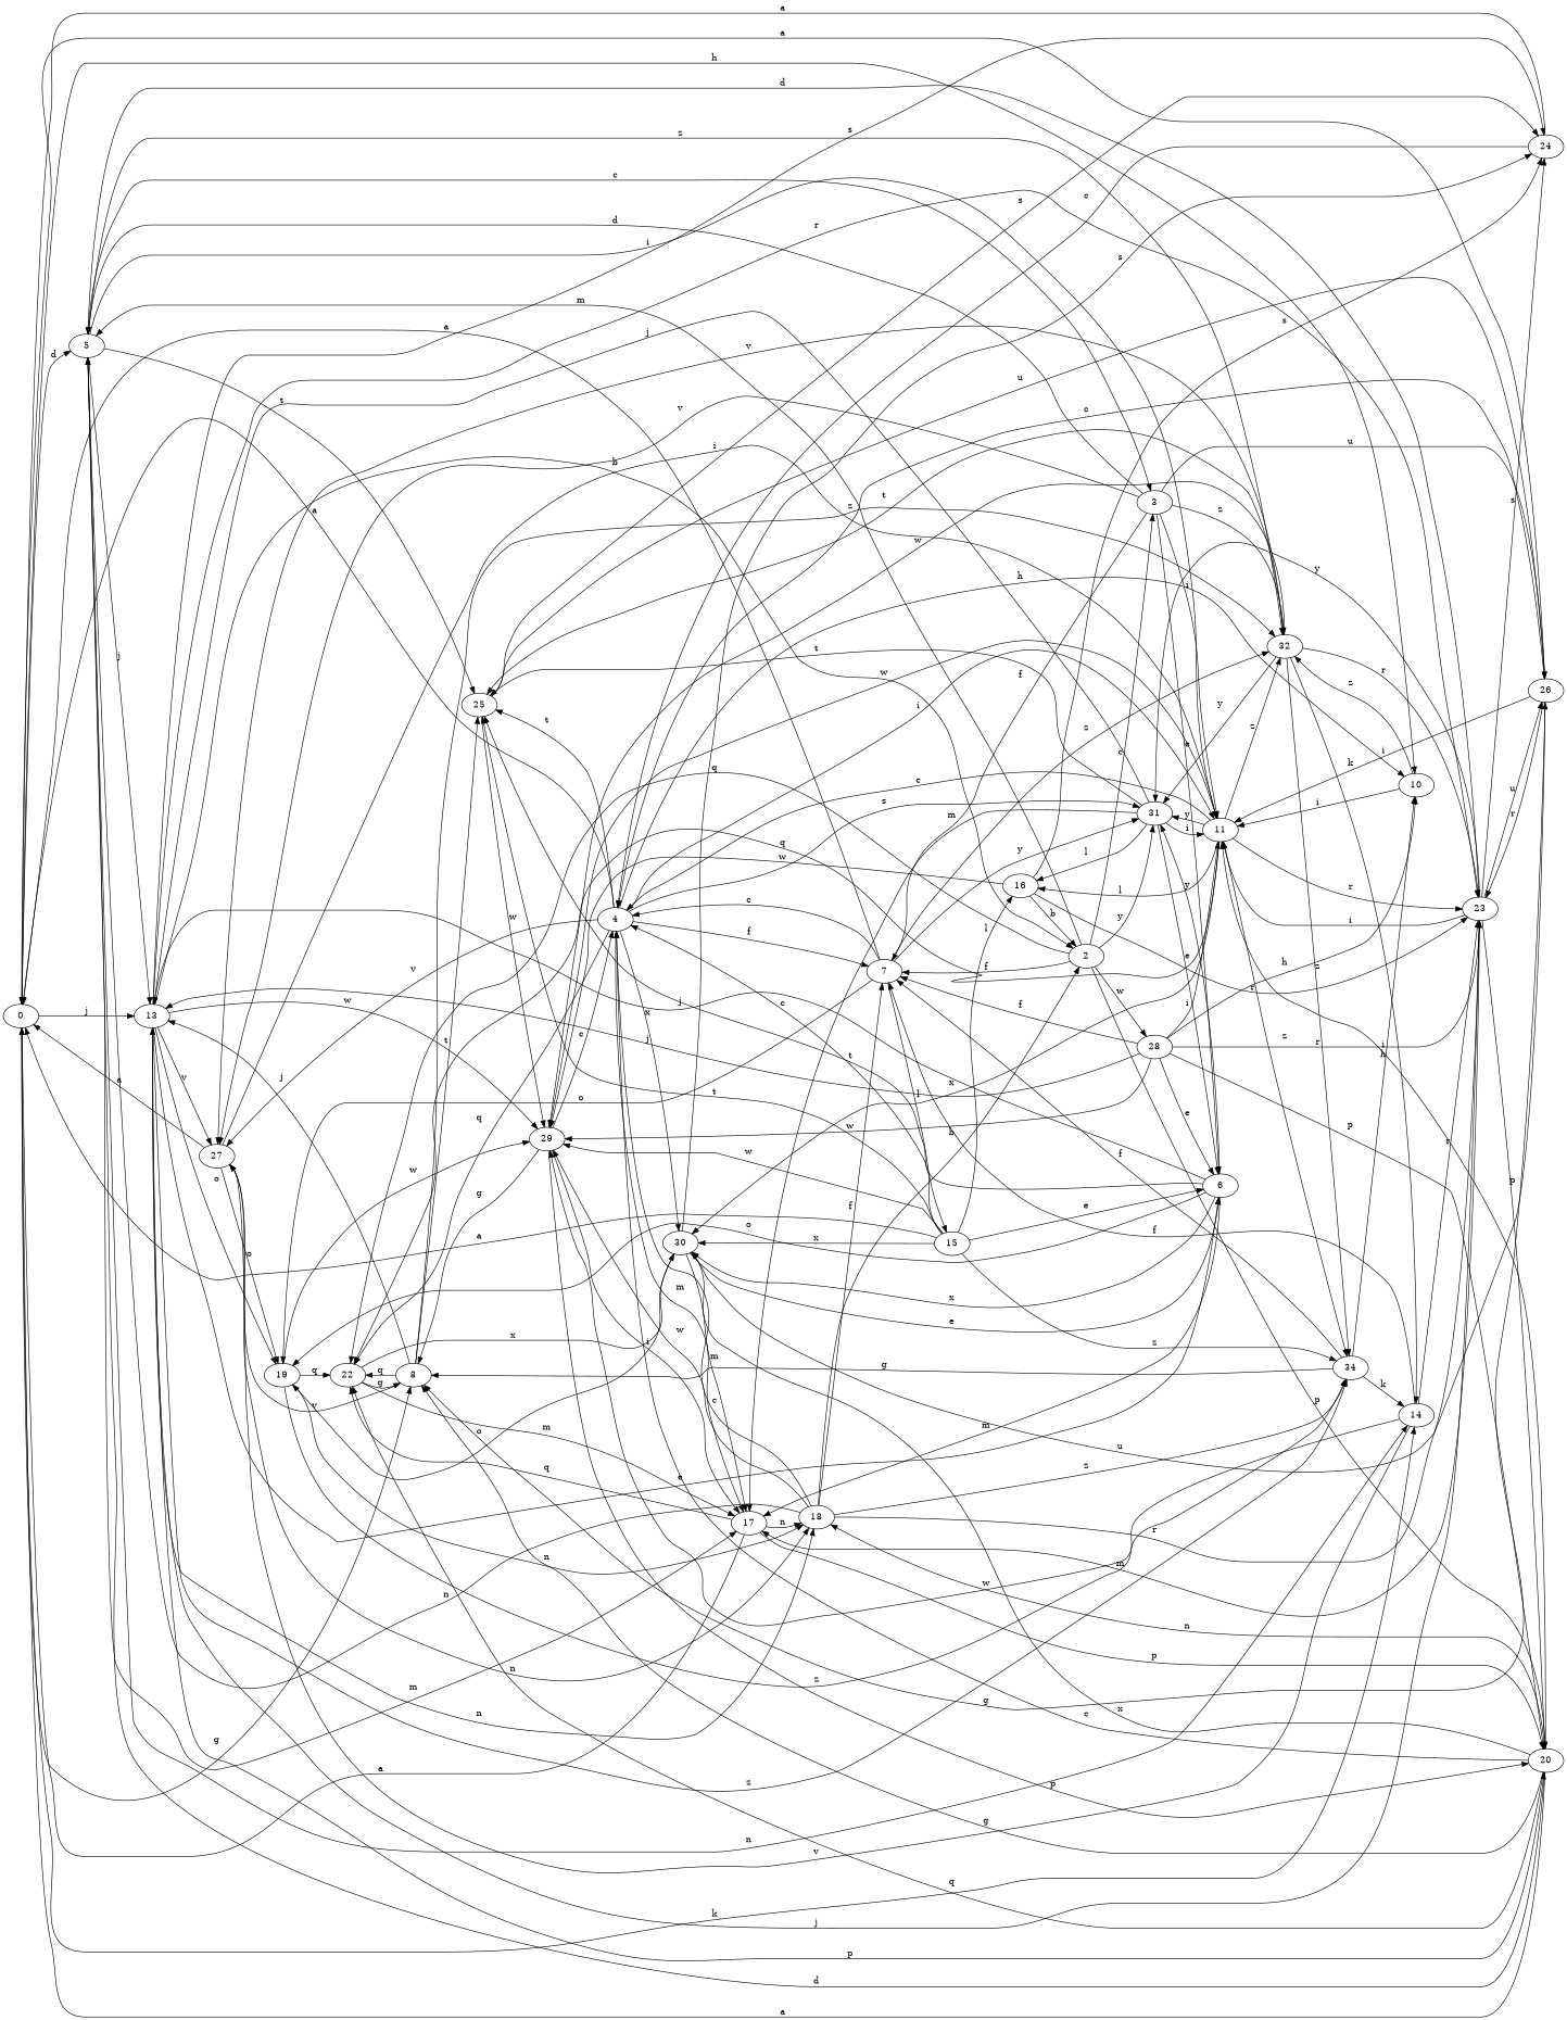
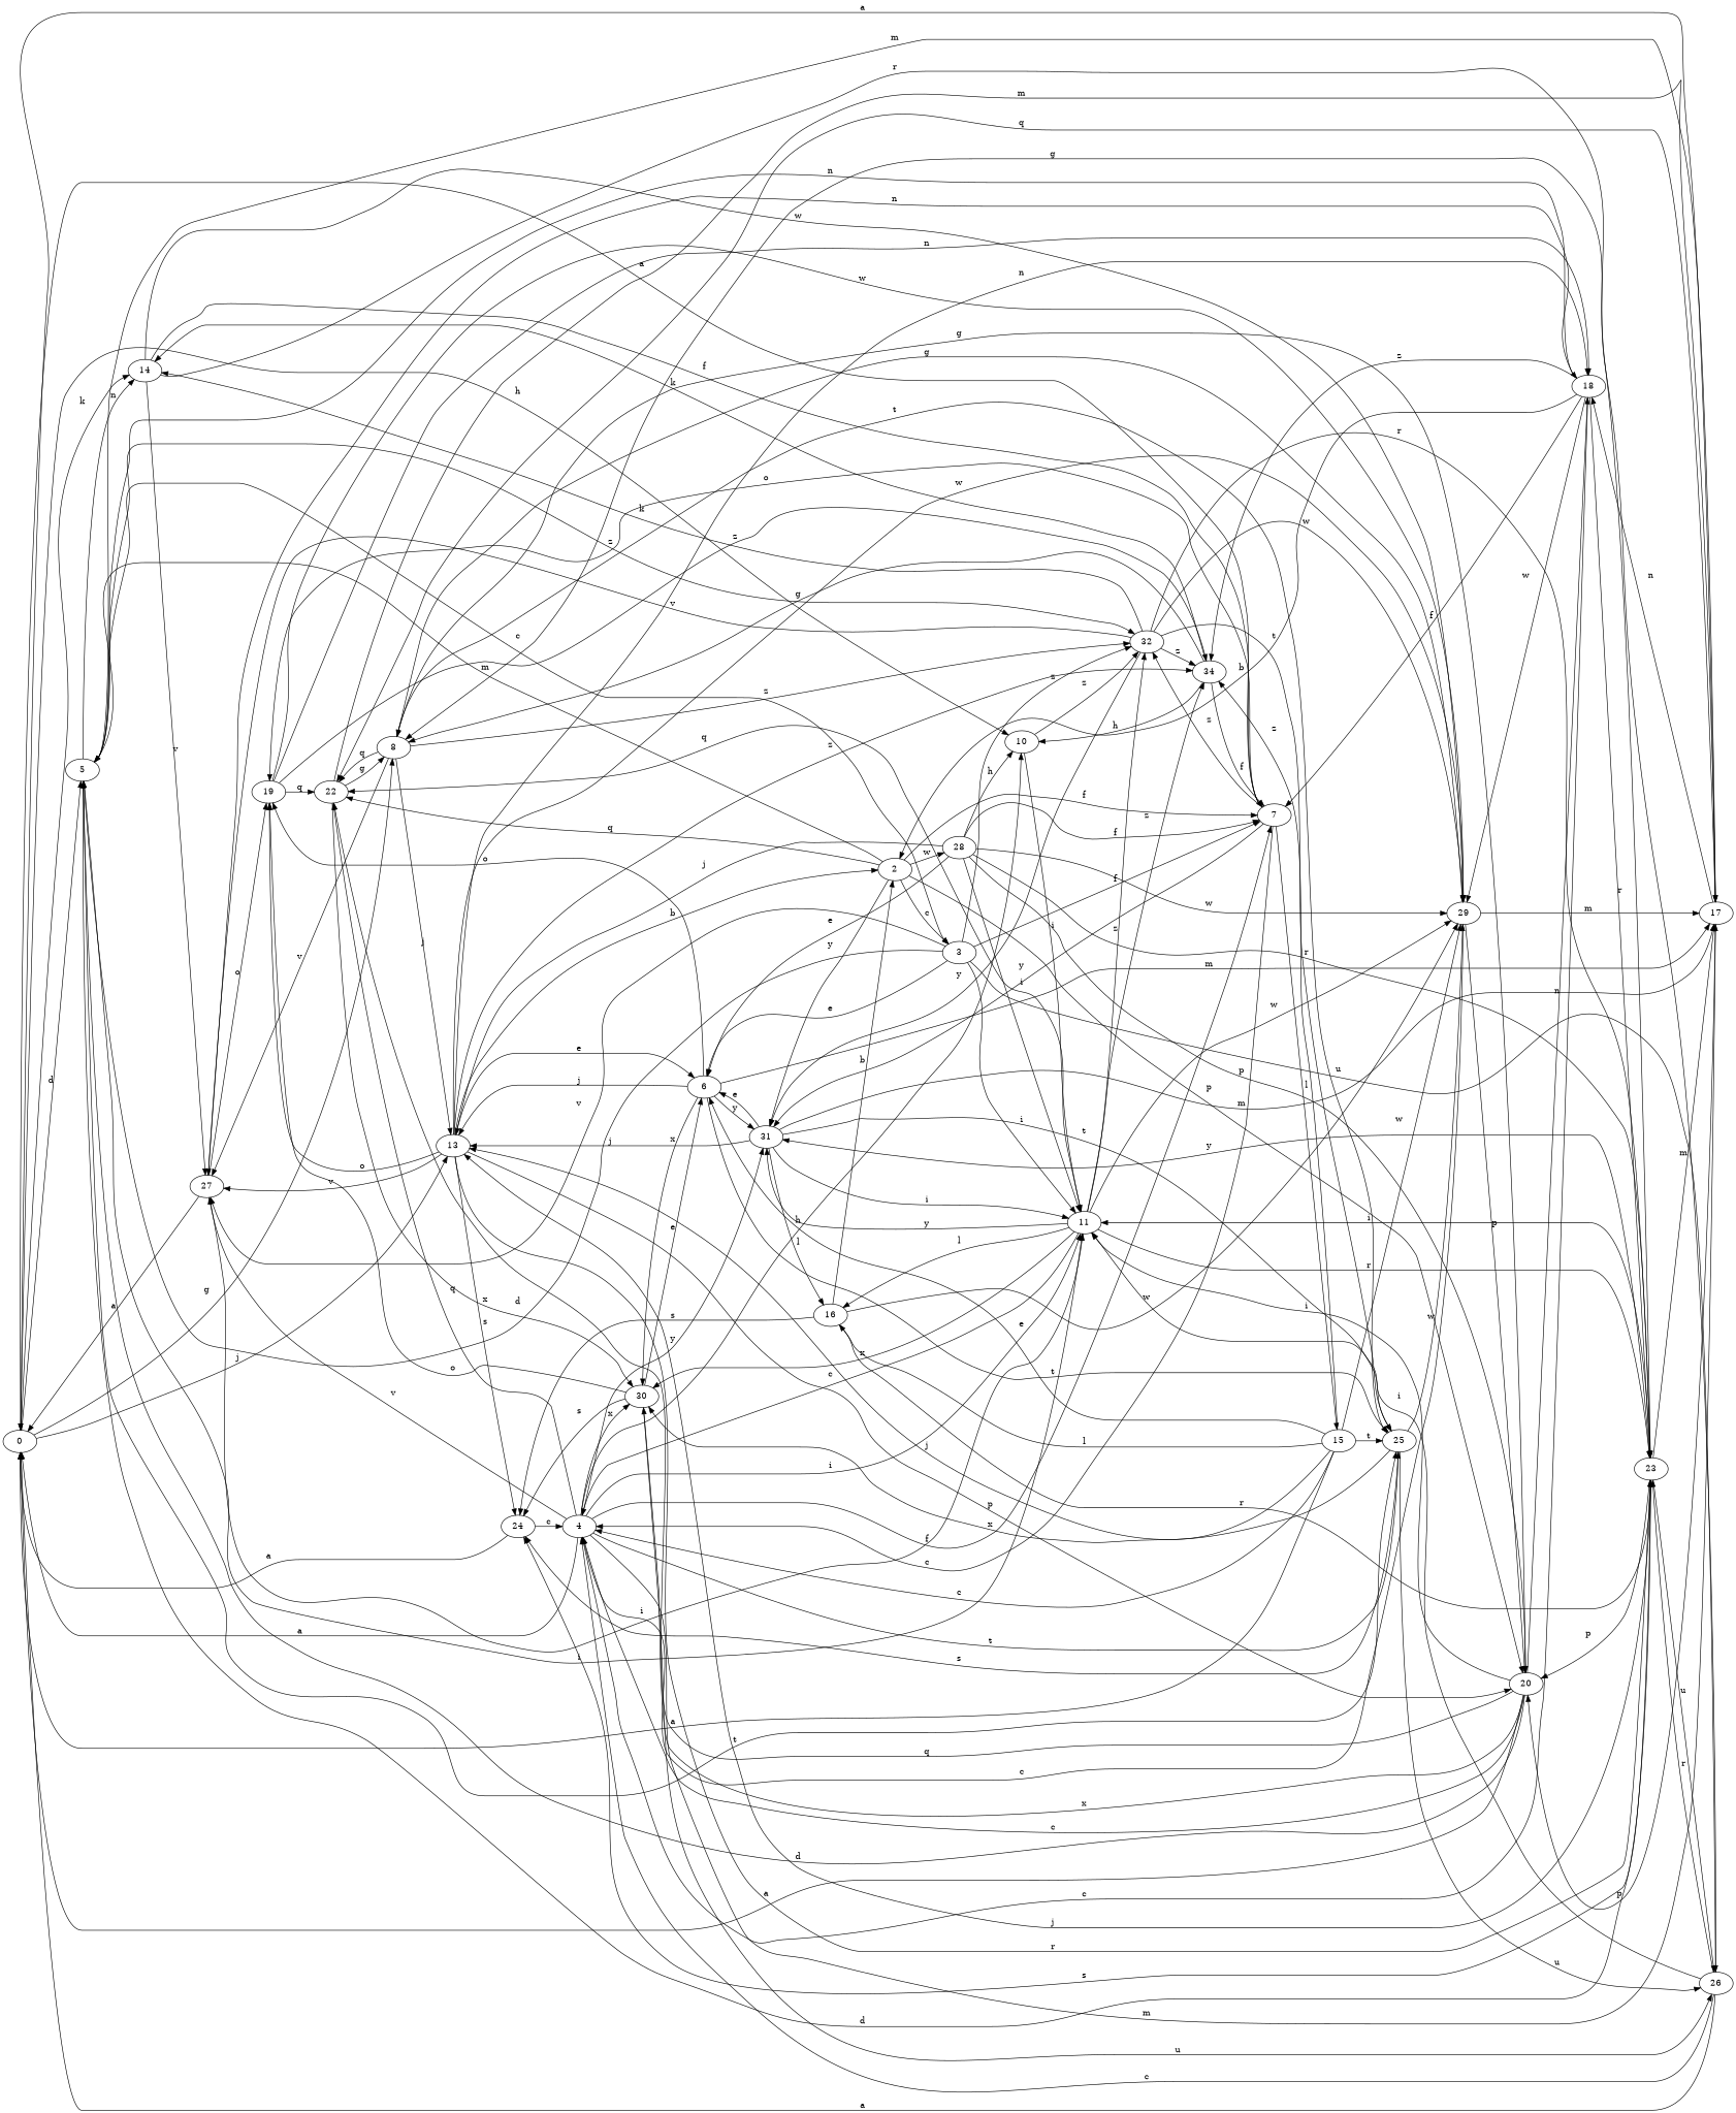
  strict digraph {
    rankdir=LR
    0
    5
    8
    10
    13
    14
    3
    11
    32
    17
    25
    22
    27
    2
    20
    6
    18
    19
    23
    29
    34
    24
    7
    28
    31
    26
    4
    15
    30
    16
    0 -> 5 [label=d]
    0 -> 8 [label=g]
    0 -> 10 [label=h]
    0 -> 13 [label=j]
    0 -> 14 [label=k]
-   5 -> 13 [label=j]
+   25 -> 13 [label=j]
    5 -> 14 [label=n]
    5 -> 3 [label=c]
    5 -> 11 [label=i]
    5 -> 32 [label=z]
    5 -> 17 [label=m]
    5 -> 25 [label=t]
    8 -> 13 [label=j]
    8 -> 32 [label=z]
    8 -> 25 [label=t]
    8 -> 22 [label=q]
    8 -> 27 [label=v]
    10 -> 11 [label=i]
    10 -> 32 [label=z]
    13 -> 27 [label=v]
    13 -> 2 [label=b]
    13 -> 20 [label=p]
    13 -> 6 [label=e]
    13 -> 18 [label=n]
    13 -> 19 [label=o]
    13 -> 23 [label=r]
    13 -> 29 [label=w]
    13 -> 34 [label=z]
    13 -> 24 [label=s]
    14 -> 27 [label=v]
    14 -> 23 [label=r]
    14 -> 29 [label=w]
    14 -> 7 [label=f]
    3 -> 5 [label=d]
    3 -> 11 [label=i]
    3 -> 32 [label=z]
    3 -> 27 [label=v]
    3 -> 6 [label=e]
    3 -> 7 [label=f]
    3 -> 26 [label=u]
    11 -> 32 [label=z]
    11 -> 22 [label=q]
    11 -> 23 [label=r]
    11 -> 29 [label=w]
    11 -> 34 [label=z]
    11 -> 31 [label=y]
    11 -> 4 [label=c]
    11 -> 30 [label=x]
    11 -> 16 [label=l]
    32 -> 14 [label=k]
    32 -> 25 [label=t]
    32 -> 27 [label=v]
    32 -> 23 [label=r]
    32 -> 29 [label=w]
    32 -> 34 [label=z]
    32 -> 31 [label=y]
    17 -> 0 [label=a]
    17 -> 22 [label=q]
    17 -> 20 [label=p]
    17 -> 18 [label=n]
    25 -> 29 [label=w]
    25 -> 24 [label=s]
    25 -> 26 [label=u]
    22 -> 8 [label=g]
    22 -> 17 [label=m]
    22 -> 30 [label=x]
    27 -> 0 [label=a]
    27 -> 11 [label=i]
    27 -> 18 [label=n]
    27 -> 19 [label=o]
    2 -> 5 [label=m]
    2 -> 3 [label=c]
    2 -> 22 [label=q]
    2 -> 20 [label=p]
    2 -> 7 [label=f]
    2 -> 28 [label=w]
    2 -> 31 [label=y]
    20 -> 0 [label=a]
    20 -> 5 [label=d]
    20 -> 8 [label=g]
    20 -> 11 [label=i]
    20 -> 22 [label=q]
    20 -> 18 [label=n]
    20 -> 4 [label=c]
    20 -> 30 [label=x]
    6 -> 13 [label=j]
    6 -> 17 [label=m]
    6 -> 25 [label=t]
    6 -> 19 [label=o]
    6 -> 31 [label=y]
    6 -> 30 [label=x]
    18 -> 5 [label=n]
    18 -> 2 [label=b]
    18 -> 23 [label=r]
    18 -> 29 [label=w]
    18 -> 34 [label=z]
    18 -> 7 [label=f]
    18 -> 4 [label=c]
    19 -> 22 [label=q]
    19 -> 18 [label=n]
    19 -> 29 [label=w]
    19 -> 34 [label=z]
    23 -> 5 [label=d]
    23 -> 13 [label=j]
    23 -> 11 [label=i]
    23 -> 17 [label=m]
    23 -> 20 [label=p]
    23 -> 24 [label=s]
    23 -> 31 [label=y]
    23 -> 26 [label=u]
    29 -> 8 [label=g]
-   29 -> 17 [label=i]
+   29 -> 17 [label=m]
    29 -> 20 [label=p]
    29 -> 4 [label=c]
    34 -> 8 [label=g]
    34 -> 10 [label=h]
    34 -> 14 [label=k]
    34 -> 7 [label=f]
    24 -> 0 [label=a]
    24 -> 4 [label=c]
    7 -> 0 [label=a]
    7 -> 32 [label=z]
    7 -> 19 [label=o]
    7 -> 31 [label=y]
    7 -> 4 [label=c]
    7 -> 15 [label=l]
    28 -> 10 [label=h]
    28 -> 13 [label=j]
    28 -> 11 [label=i]
    28 -> 20 [label=p]
    28 -> 6 [label=e]
    28 -> 23 [label=r]
    28 -> 29 [label=w]
    28 -> 7 [label=f]
    31 -> 13 [label=j]
    31 -> 11 [label=i]
    31 -> 17 [label=m]
    31 -> 25 [label=t]
    31 -> 6 [label=e]
    31 -> 16 [label=l]
    26 -> 0 [label=a]
    26 -> 8 [label=g]
    26 -> 11 [label=i]
    26 -> 23 [label=r]
    26 -> 4 [label=c]
    4 -> 0 [label=a]
    4 -> 10 [label=h]
    4 -> 11 [label=i]
    4 -> 17 [label=m]
    4 -> 25 [label=t]
    4 -> 22 [label=q]
    4 -> 27 [label=v]
    4 -> 7 [label=f]
-   4 -> 31 [label=s]
+   4 -> 31 [label=y]
    4 -> 30 [label=x]
    15 -> 0 [label=a]
    15 -> 25 [label=t]
    15 -> 6 [label=e]
    15 -> 29 [label=w]
    15 -> 34 [label=z]
    15 -> 4 [label=c]
    15 -> 30 [label=x]
    15 -> 16 [label=l]
-   30 -> 17 [label=m]
    30 -> 6 [label=e]
    30 -> 19 [label=o]
    30 -> 24 [label=s]
    30 -> 26 [label=u]
    16 -> 2 [label=b]
    16 -> 23 [label=r]
    16 -> 29 [label=w]
    16 -> 24 [label=s]
  }
